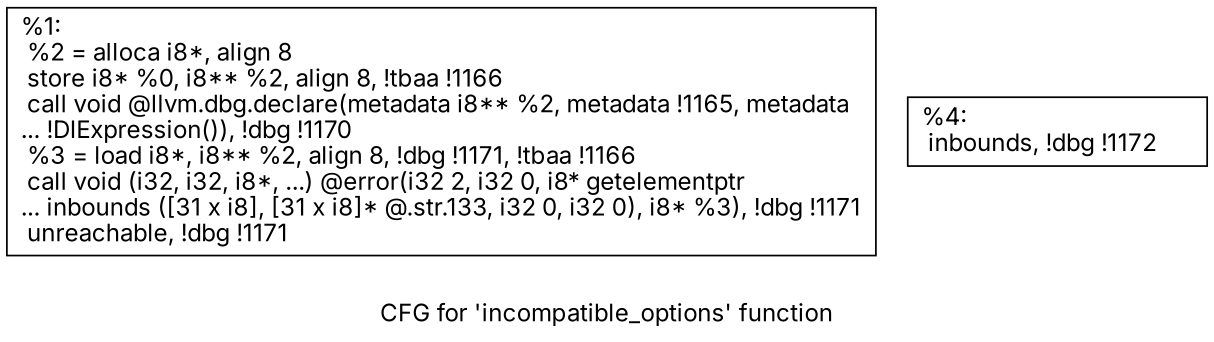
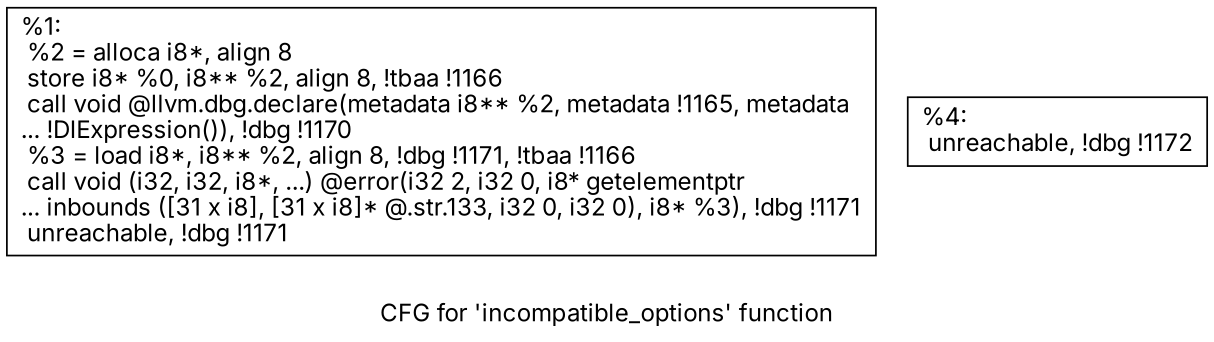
  digraph {
    label="CFG for 'incompatible_options' function"
    fontname=Inter
    node [shape=record fontname=Inter]
    n1 [label="{%1:\l  %2 = alloca i8*, align 8\l  store i8* %0, i8** %2, align 8, !tbaa !1166\l  call void @llvm.dbg.declare(metadata i8** %2, metadata !1165, metadata\l... !DIExpression()), !dbg !1170\l  %3 = load i8*, i8** %2, align 8, !dbg !1171, !tbaa !1166\l  call void (i32, i32, i8*, ...) @error(i32 2, i32 0, i8* getelementptr\l... inbounds ([31 x i8], [31 x i8]* @.str.133, i32 0, i32 0), i8* %3), !dbg !1171\l  unreachable, !dbg !1171\l}"]
-   n2 [label="{%4:                                                  \l  inbounds, !dbg !1172\l}"]
+   n2 [label="{%4:                                                  \l  unreachable, !dbg !1172\l}"]
  }
